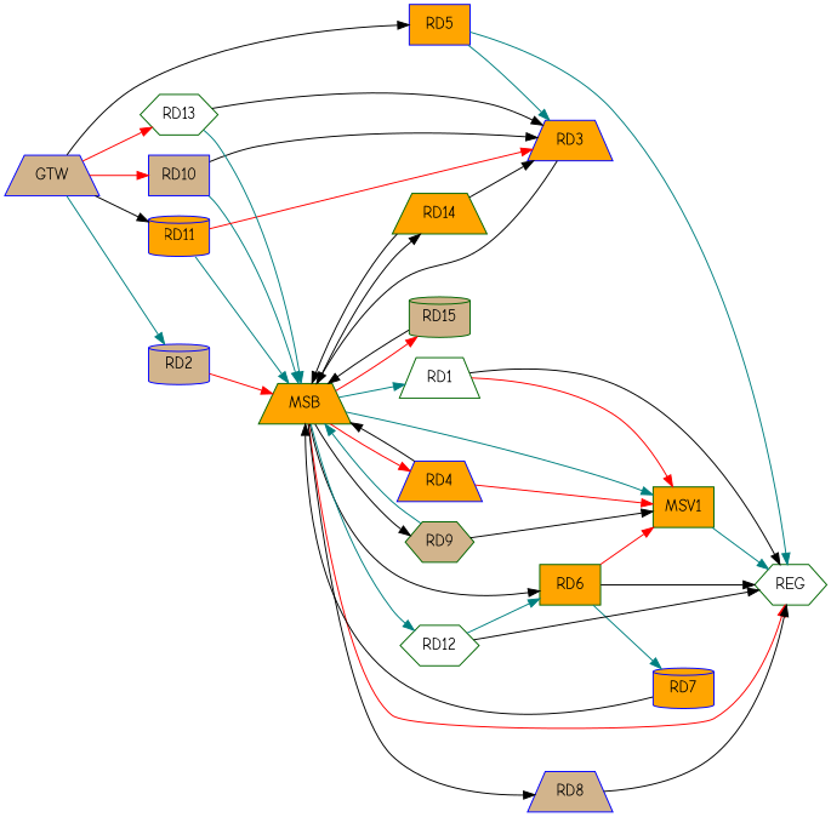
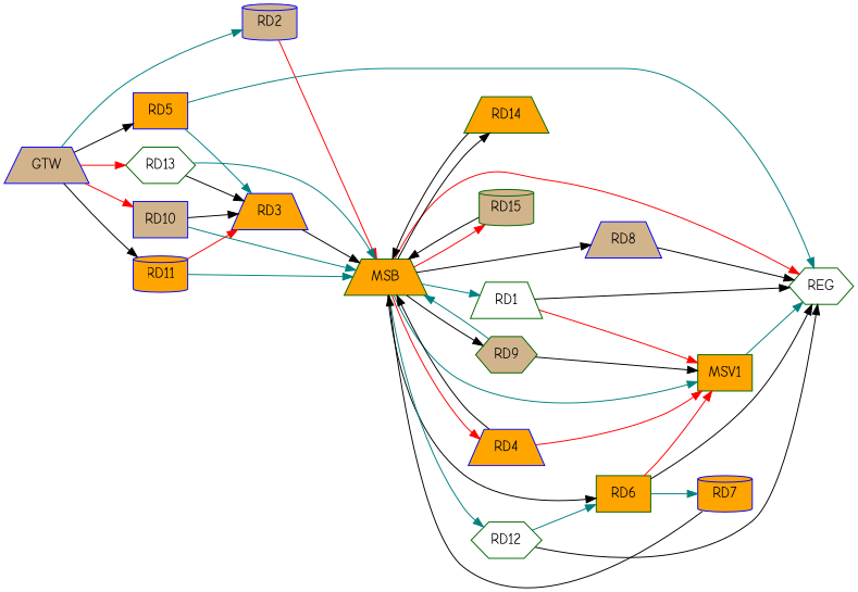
  strict digraph {
    fontname="Comic Neue"
    rankdir=LR
    node [color=darkgreen fillcolor=orange fontname="Comic Neue" shape=trapezium style=filled]
    edge [color=black fontname="Comic Neue"]
    n1 [fillcolor=white label=RD1]
    n2 [fillcolor=white label=REG shape=hexagon]
    n3 [label=MSV1 shape=box]
    n4 [color=blue fillcolor=tan label=RD2 shape=cylinder]
    n5 [label=MSB]
    n6 [color=blue label=RD4]
    n7 [label=RD6 shape=box]
    n8 [color=blue fillcolor=tan label=RD8]
    n9 [fillcolor=tan label=RD9 shape=hexagon]
    n10 [fillcolor=white label=RD12 shape=hexagon]
    n11 [label=RD14]
    n12 [fillcolor=tan label=RD15 shape=cylinder]
    n13 [color=blue label=RD3]
    n14 [color=blue label=RD5 shape=box]
    n15 [color=blue label=RD7 shape=cylinder]
    n16 [color=blue fillcolor=tan label=RD10 shape=box]
    n17 [color=blue label=RD11 shape=cylinder]
    n18 [fillcolor=white label=RD13 shape=hexagon]
    n19 [color=blue fillcolor=tan label=GTW]
    n1 -> n2
    n1 -> n3 [color=red]
    n3 -> n2 [color=teal]
    n4 -> n5 [color=red]
    n5 -> n1 [color=teal]
    n5 -> n2 [color=red]
    n5 -> n3 [color=teal]
    n5 -> n6 [color=red]
    n5 -> n7
    n5 -> n8
    n5 -> n9
    n5 -> n10 [color=teal]
    n5 -> n11
    n5 -> n12 [color=red]
    n6 -> n3 [color=red]
    n6 -> n5
    n7 -> n2
    n7 -> n3 [color=red]
    n7 -> n15 [color=teal]
    n8 -> n2
    n9 -> n3
    n9 -> n5 [color=teal]
    n10 -> n2
    n10 -> n7 [color=teal]
    n11 -> n5
-   n11 -> n13
    n12 -> n5
    n13 -> n5
    n14 -> n2 [color=teal]
    n14 -> n13 [color=teal]
    n15 -> n5
    n16 -> n5 [color=teal]
    n16 -> n13
    n17 -> n5 [color=teal]
    n17 -> n13 [color=red]
    n18 -> n5 [color=teal]
    n18 -> n13
    n19 -> n4 [color=teal]
    n19 -> n14
    n19 -> n16 [color=red]
    n19 -> n17
    n19 -> n18 [color=red]
  }
